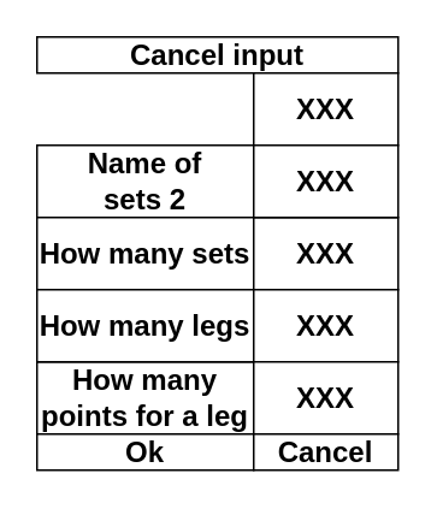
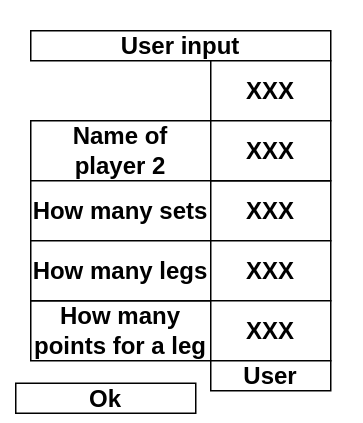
  <mxCell id="0" />
  <mxCell id="1" parent="0" />
- <mxCell id="2" value="&lt;div&gt;&lt;b&gt;&lt;font style=&quot;font-size: 16px&quot;&gt;Cancel input&lt;br&gt;&lt;/font&gt;&lt;/b&gt;&lt;/div&gt;" style="rounded=0;whiteSpace=wrap;html=1;align=center;" parent="1" vertex="1"><mxGeometry x="20" y="20" width="200" height="20" as="geometry" /></mxCell>
- <mxCell id="3" value="&lt;div&gt;&lt;font style=&quot;font-size: 16px&quot;&gt;&lt;b&gt;Name of&lt;/b&gt;&lt;/font&gt;&lt;/div&gt;&lt;div&gt;&lt;font style=&quot;font-size: 16px&quot;&gt;&lt;b&gt;sets 2&lt;br&gt;&lt;/b&gt;&lt;/font&gt;&lt;/div&gt;" style="rounded=0;whiteSpace=wrap;html=1;" parent="1" vertex="1"><mxGeometry x="20" y="80" width="120" height="40" as="geometry" /></mxCell>
+ <mxCell id="2" value="&lt;div&gt;&lt;b&gt;&lt;font style=&quot;font-size: 16px&quot;&gt;User input&lt;br&gt;&lt;/font&gt;&lt;/b&gt;&lt;/div&gt;" style="rounded=0;whiteSpace=wrap;html=1;align=center;" parent="1" vertex="1"><mxGeometry x="20" y="20" width="200" height="20" as="geometry" /></mxCell>
+ <mxCell id="3" value="&lt;div&gt;&lt;font style=&quot;font-size: 16px&quot;&gt;&lt;b&gt;Name of&lt;/b&gt;&lt;/font&gt;&lt;/div&gt;&lt;div&gt;&lt;font style=&quot;font-size: 16px&quot;&gt;&lt;b&gt;player 2&lt;br&gt;&lt;/b&gt;&lt;/font&gt;&lt;/div&gt;" style="rounded=0;whiteSpace=wrap;html=1;" parent="1" vertex="1"><mxGeometry x="20" y="80" width="120" height="40" as="geometry" /></mxCell>
  <mxCell id="4" value="&lt;font style=&quot;font-size: 16px&quot;&gt;&lt;b&gt;How many sets&lt;br&gt;&lt;/b&gt;&lt;/font&gt;" style="rounded=0;whiteSpace=wrap;html=1;" parent="1" vertex="1"><mxGeometry x="20" y="120" width="120" height="40" as="geometry" /></mxCell>
  <mxCell id="5" value="&lt;font style=&quot;font-size: 16px&quot;&gt;&lt;b&gt;XXX&lt;/b&gt;&lt;/font&gt;" style="rounded=0;whiteSpace=wrap;html=1;" parent="1" vertex="1"><mxGeometry x="140" y="120" width="80" height="40" as="geometry" /></mxCell>
  <mxCell id="6" value="&lt;b&gt;&lt;font style=&quot;font-size: 16px&quot;&gt;How many points for a leg&lt;br&gt;&lt;/font&gt;&lt;/b&gt;" style="rounded=0;whiteSpace=wrap;html=1;" parent="1" vertex="1"><mxGeometry x="20" y="200" width="120" height="40" as="geometry" /></mxCell>
  <mxCell id="7" value="&lt;font style=&quot;font-size: 16px&quot;&gt;&lt;b&gt;How many legs&lt;br&gt;&lt;/b&gt;&lt;/font&gt;" style="rounded=0;whiteSpace=wrap;html=1;" parent="1" vertex="1"><mxGeometry x="20" y="160" width="120" height="40" as="geometry" /></mxCell>
  <mxCell id="8" value="&lt;font style=&quot;font-size: 16px&quot;&gt;&lt;b&gt;XXX&lt;/b&gt;&lt;/font&gt;" style="rounded=0;whiteSpace=wrap;html=1;" parent="1" vertex="1"><mxGeometry x="140" y="160" width="80" height="40" as="geometry" /></mxCell>
  <mxCell id="9" value="&lt;font style=&quot;font-size: 16px&quot;&gt;&lt;b&gt;XXX&lt;/b&gt;&lt;/font&gt;" style="rounded=0;whiteSpace=wrap;html=1;" parent="1" vertex="1"><mxGeometry x="140" y="200" width="80" height="40" as="geometry" /></mxCell>
  <mxCell id="10" value="&lt;font style=&quot;font-size: 16px&quot;&gt;&lt;b&gt;XXX&lt;/b&gt;&lt;/font&gt;" style="rounded=0;whiteSpace=wrap;html=1;" parent="1" vertex="1"><mxGeometry x="140" y="40" width="80" height="40" as="geometry" /></mxCell>
  <mxCell id="11" value="&lt;font style=&quot;font-size: 16px&quot;&gt;&lt;b&gt;XXX&lt;/b&gt;&lt;/font&gt;" style="rounded=0;whiteSpace=wrap;html=1;" parent="1" vertex="1"><mxGeometry x="140" y="80" width="80" height="40" as="geometry" /></mxCell>
- <mxCell id="12" value="&lt;font style=&quot;font-size: 16px&quot;&gt;&lt;b&gt;Ok&lt;/b&gt;&lt;/font&gt;" style="rounded=0;whiteSpace=wrap;html=1;" vertex="1" parent="1"><mxGeometry x="20" y="240" width="120" height="20" as="geometry" /></mxCell>
- <mxCell id="13" value="&lt;font style=&quot;font-size: 16px&quot;&gt;&lt;b&gt;Cancel&lt;/b&gt;&lt;/font&gt;" style="rounded=0;whiteSpace=wrap;html=1;" vertex="1" parent="1"><mxGeometry x="140" y="240" width="80" height="20" as="geometry" /></mxCell>
+ <mxCell id="12" value="&lt;font style=&quot;font-size: 16px&quot;&gt;&lt;b&gt;Ok&lt;/b&gt;&lt;/font&gt;" style="rounded=0;whiteSpace=wrap;html=1;" vertex="1" parent="1"><mxGeometry x="10" y="255" width="120" height="20" as="geometry" /></mxCell>
+ <mxCell id="13" value="&lt;font style=&quot;font-size: 16px&quot;&gt;&lt;b&gt;User&lt;/b&gt;&lt;/font&gt;" style="rounded=0;whiteSpace=wrap;html=1;" vertex="1" parent="1"><mxGeometry x="140" y="240" width="80" height="20" as="geometry" /></mxCell>
